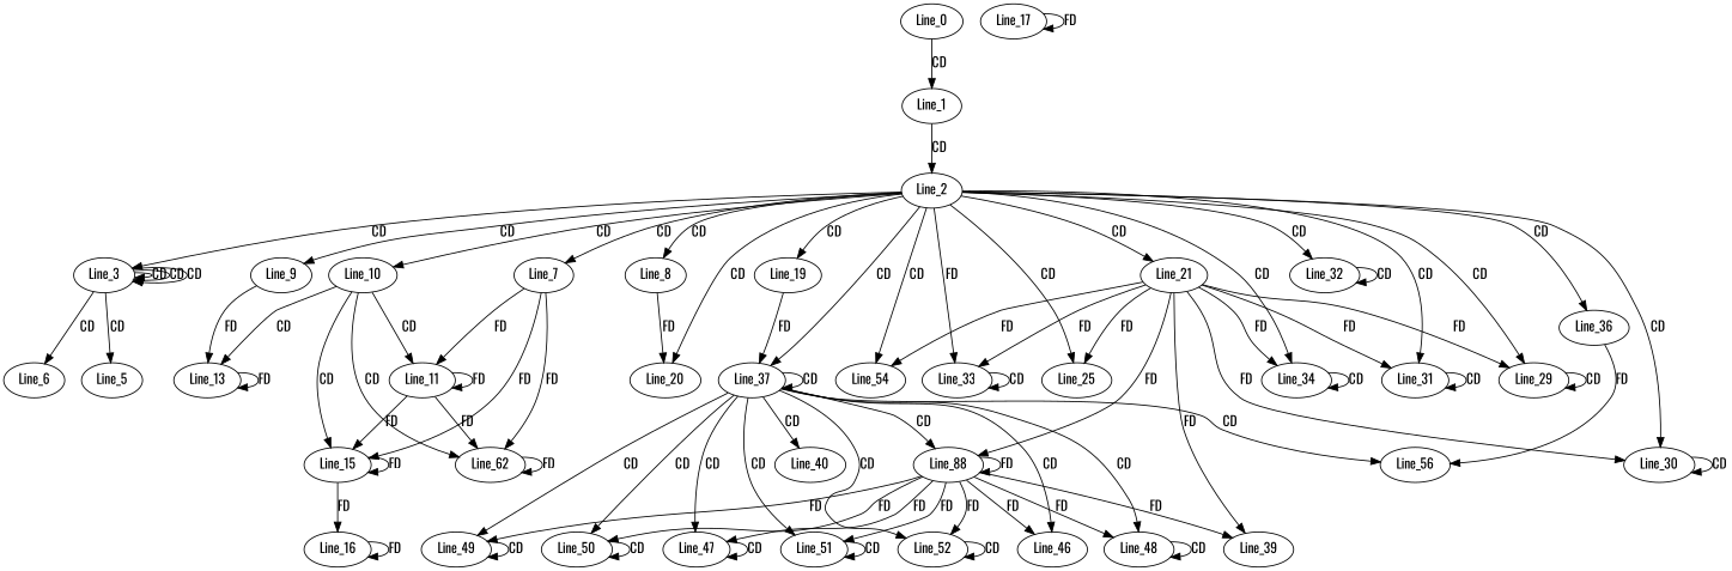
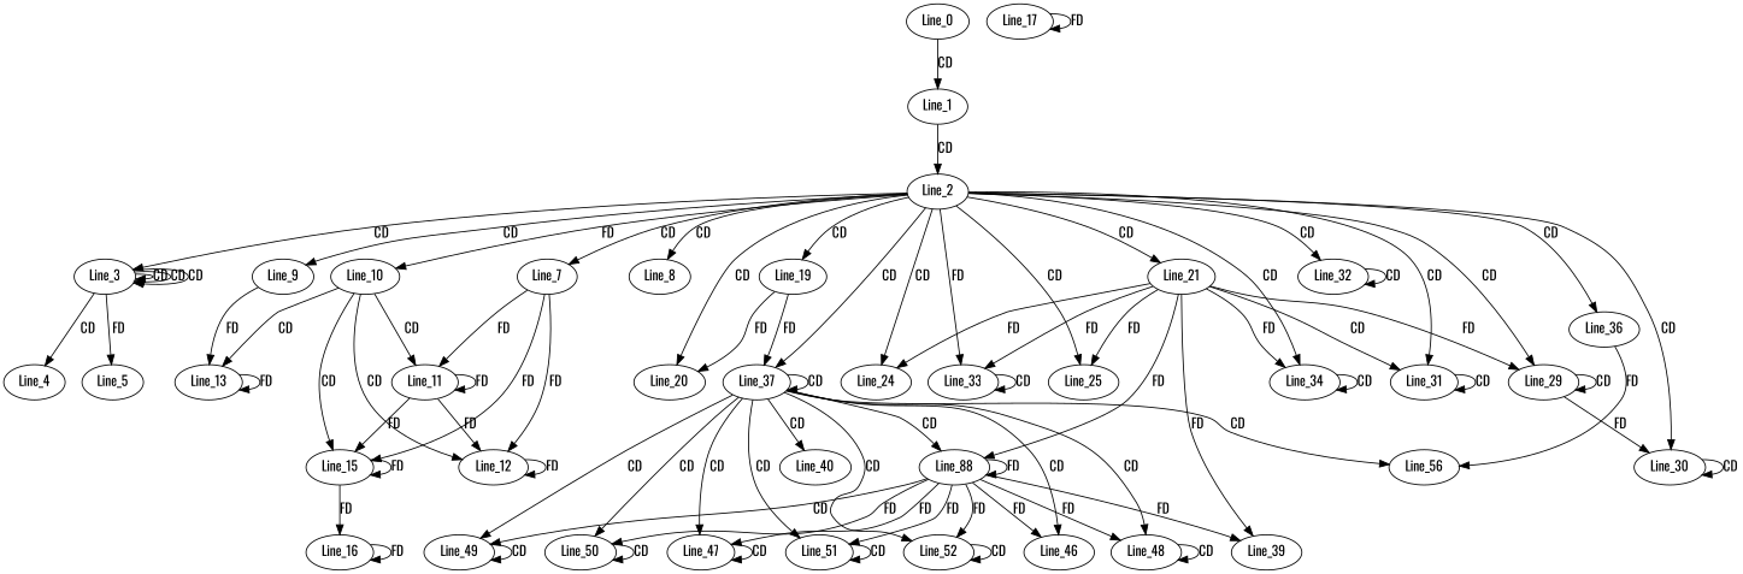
  digraph {
    fontname=Oswald
    node [fontname=Oswald]
    edge [fontname=Oswald]
    Line_0
    Line_1
    Line_2
    Line_3
    Line_7
    Line_8
    Line_9
    Line_10
    Line_19
    Line_20
    Line_21
-   Line_24 [label=Line_54]
+   Line_24
    Line_25
    Line_29
    Line_30
    Line_31
    Line_32
    Line_33
    Line_34
    Line_36
    Line_37
-   Line_4 [label=Line_6]
+   Line_4
    Line_5
    Line_11
-   Line_12 [label=Line_62]
+   Line_12
    Line_15
    Line_13
    n28 [label=Line_88]
    Line_39
    Line_56
    Line_40
    Line_46
    Line_47
    Line_48
    Line_49
    Line_50
    Line_51
    Line_52
    Line_16
    Line_17
    Line_0 -> Line_1 [label=CD]
    Line_1 -> Line_2 [label=CD]
    Line_2 -> Line_3 [label=CD]
    Line_2 -> Line_7 [label=CD]
    Line_2 -> Line_8 [label=CD]
    Line_2 -> Line_9 [label=CD]
-   Line_2 -> Line_10 [label=CD]
+   Line_2 -> Line_10 [label=FD]
    Line_2 -> Line_19 [label=CD]
    Line_2 -> Line_20 [label=CD]
    Line_2 -> Line_21 [label=CD]
    Line_2 -> Line_24 [label=CD]
    Line_2 -> Line_25 [label=CD]
    Line_2 -> Line_29 [label=CD]
    Line_2 -> Line_30 [label=CD]
    Line_2 -> Line_31 [label=CD]
    Line_2 -> Line_32 [label=CD]
    Line_2 -> Line_33 [label=FD]
    Line_2 -> Line_34 [label=CD]
    Line_2 -> Line_36 [label=CD]
    Line_2 -> Line_37 [label=CD]
    Line_3 -> Line_3 [label=CD]
    Line_3 -> Line_3 [label=CD]
    Line_3 -> Line_3 [label=CD]
    Line_3 -> Line_4 [label=CD]
-   Line_3 -> Line_5 [label=CD]
+   Line_3 -> Line_5 [label=FD]
    Line_7 -> Line_11 [label=FD]
    Line_7 -> Line_12 [label=FD]
    Line_7 -> Line_15 [label=FD]
    Line_9 -> Line_13 [label=FD]
    Line_10 -> Line_11 [label=CD]
    Line_10 -> Line_12 [label=CD]
    Line_10 -> Line_15 [label=CD]
    Line_10 -> Line_13 [label=CD]
-   Line_8 -> Line_20 [label=FD]
+   Line_19 -> Line_20 [label=FD]
    Line_19 -> Line_37 [label=FD]
    Line_21 -> Line_24 [label=FD]
    Line_21 -> Line_25 [label=FD]
    Line_21 -> Line_29 [label=FD]
-   Line_21 -> Line_30 [label=FD]
-   Line_21 -> Line_31 [label=FD]
+   Line_29 -> Line_30 [label=FD]
+   Line_21 -> Line_31 [label=CD]
    Line_21 -> Line_33 [label=FD]
    Line_21 -> Line_34 [label=FD]
    Line_21 -> n28 [label=FD]
    Line_21 -> Line_39 [label=FD]
    Line_29 -> Line_29 [label=CD]
    Line_30 -> Line_30 [label=CD]
    Line_31 -> Line_31 [label=CD]
    Line_32 -> Line_32 [label=CD]
    Line_33 -> Line_33 [label=CD]
    Line_34 -> Line_34 [label=CD]
    Line_36 -> Line_56 [label=FD]
    Line_37 -> Line_37 [label=CD]
    Line_37 -> n28 [label=CD]
    Line_37 -> Line_56 [label=CD]
    Line_37 -> Line_40 [label=CD]
    Line_37 -> Line_46 [label=CD]
    Line_37 -> Line_47 [label=CD]
    Line_37 -> Line_48 [label=CD]
    Line_37 -> Line_49 [label=CD]
    Line_37 -> Line_50 [label=CD]
    Line_37 -> Line_51 [label=CD]
    Line_37 -> Line_52 [label=CD]
    Line_11 -> Line_11 [label=FD]
    Line_11 -> Line_12 [label=FD]
    Line_11 -> Line_15 [label=FD]
    Line_12 -> Line_12 [label=FD]
    Line_15 -> Line_15 [label=FD]
    Line_15 -> Line_16 [label=FD]
    Line_13 -> Line_13 [label=FD]
    n28 -> n28 [label=FD]
    n28 -> Line_39 [label=FD]
    n28 -> Line_46 [label=FD]
    n28 -> Line_47 [label=FD]
    n28 -> Line_48 [label=FD]
-   n28 -> Line_49 [label=FD]
+   n28 -> Line_49 [label=CD]
    n28 -> Line_50 [label=FD]
    n28 -> Line_51 [label=FD]
    n28 -> Line_52 [label=FD]
    Line_47 -> Line_47 [label=CD]
    Line_48 -> Line_48 [label=CD]
    Line_49 -> Line_49 [label=CD]
    Line_50 -> Line_50 [label=CD]
    Line_51 -> Line_51 [label=CD]
    Line_52 -> Line_52 [label=CD]
    Line_16 -> Line_16 [label=FD]
    Line_17 -> Line_17 [label=FD]
  }
